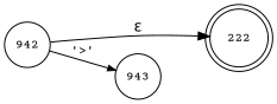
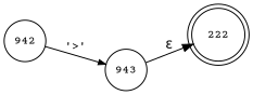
  digraph {
    fontname="Courier Prime"
    rankdir=LR
    node [fixedsize=true fontname="Courier Prime" fontsize=11 shape=circle peripheries=1]
    edge [fontname="Courier Prime"]
    n1 [label=222 shape=doublecircle width=.6 peripheries=""]
    n2 [label=942 width=.55]
    n3 [label=943 width=.55]
    n2 -> n3 [arrowhead=normal arrowsize=.7 fontsize=11 label="'>'"]
-   n2 -> n1 [label="&epsilon;"]
+   n3 -> n1 [label="&epsilon;"]
  }
